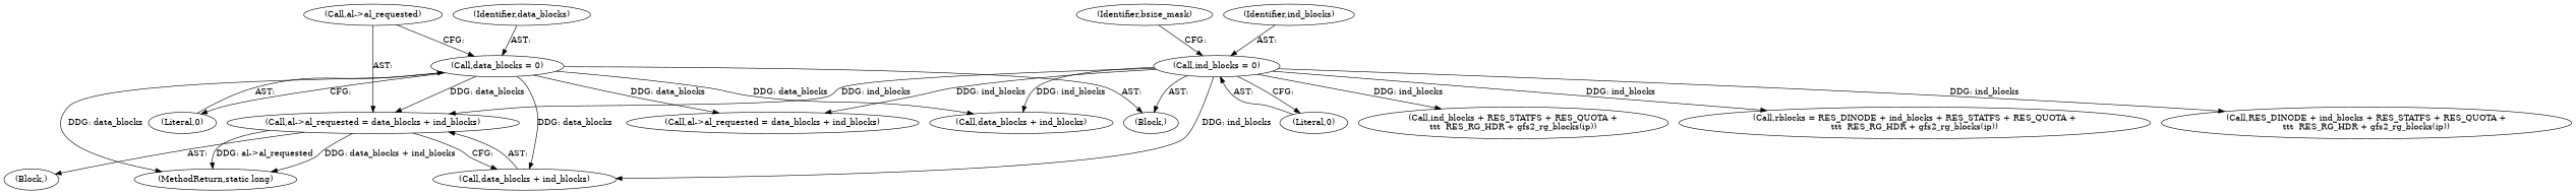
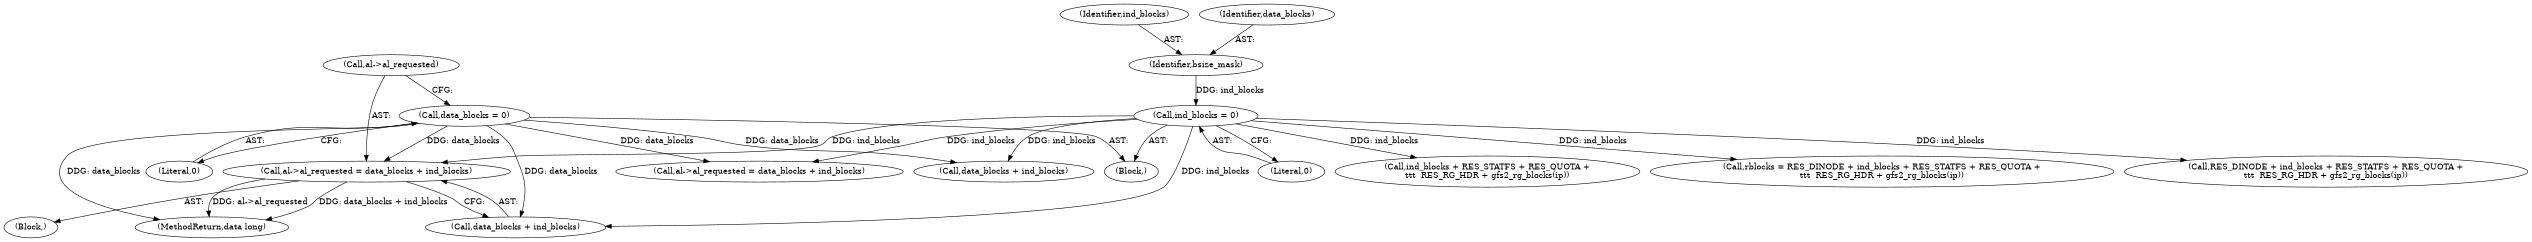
  digraph {
    n1 [label="(Call,al->al_requested = data_blocks + ind_blocks)"]
    n2 [label="(Block,)"]
    n3 [label="(Call,data_blocks + ind_blocks)"]
-   n4 [label="(MethodReturn,static long)"]
+   n4 [label="(MethodReturn,data long)"]
    n5 [label="(Call,data_blocks = 0)"]
    n6 [label="(Call,al->al_requested = data_blocks + ind_blocks)"]
    n7 [label="(Call,data_blocks + ind_blocks)"]
    n8 [label="(Literal,0)"]
    n9 [label="(Block,)"]
    n10 [label="(Call,ind_blocks = 0)"]
    n11 [label="(Call,ind_blocks + RES_STATFS + RES_QUOTA +\n\t\t\t  RES_RG_HDR + gfs2_rg_blocks(ip))"]
    n12 [label="(Call,rblocks = RES_DINODE + ind_blocks + RES_STATFS + RES_QUOTA +\n\t\t\t  RES_RG_HDR + gfs2_rg_blocks(ip))"]
    n13 [label="(Call,RES_DINODE + ind_blocks + RES_STATFS + RES_QUOTA +\n\t\t\t  RES_RG_HDR + gfs2_rg_blocks(ip))"]
    n14 [label="(Literal,0)"]
    n15 [label="(Call,al->al_requested)"]
    n16 [label="(Identifier,ind_blocks)"]
    n17 [label="(Identifier,data_blocks)"]
    n18 [label="(Identifier,bsize_mask)"]
    n1 -> n2 [label="AST: "]
    n1 -> n3 [label="CFG: "]
    n1 -> n4 [label="DDG: al->al_requested"]
    n1 -> n4 [label="DDG: data_blocks + ind_blocks"]
    n3 -> n1 [label="AST: "]
    n5 -> n1 [label="DDG: data_blocks"]
    n5 -> n3 [label="DDG: data_blocks"]
    n5 -> n4 [label="DDG: data_blocks"]
    n5 -> n6 [label="DDG: data_blocks"]
    n5 -> n7 [label="DDG: data_blocks"]
    n5 -> n8 [label="CFG: "]
    n5 -> n9 [label="AST: "]
    n8 -> n5 [label="AST: "]
    n10 -> n1 [label="DDG: ind_blocks"]
    n10 -> n3 [label="DDG: ind_blocks"]
    n10 -> n6 [label="DDG: ind_blocks"]
    n10 -> n7 [label="DDG: ind_blocks"]
    n10 -> n9 [label="AST: "]
    n10 -> n11 [label="DDG: ind_blocks"]
    n10 -> n12 [label="DDG: ind_blocks"]
    n10 -> n13 [label="DDG: ind_blocks"]
    n10 -> n14 [label="CFG: "]
    n14 -> n10 [label="AST: "]
    n15 -> n1 [label="AST: "]
    n15 -> n5 [label="CFG: "]
-   n16 -> n10 [label="AST: "]
-   n17 -> n5 [label="AST: "]
-   n18 -> n10 [label="CFG: "]
+   n16 -> n18 [label="AST: "]
+   n17 -> n18 [label="AST: "]
+   n18 -> n10 [label="DDG: ind_blocks"]
  }
